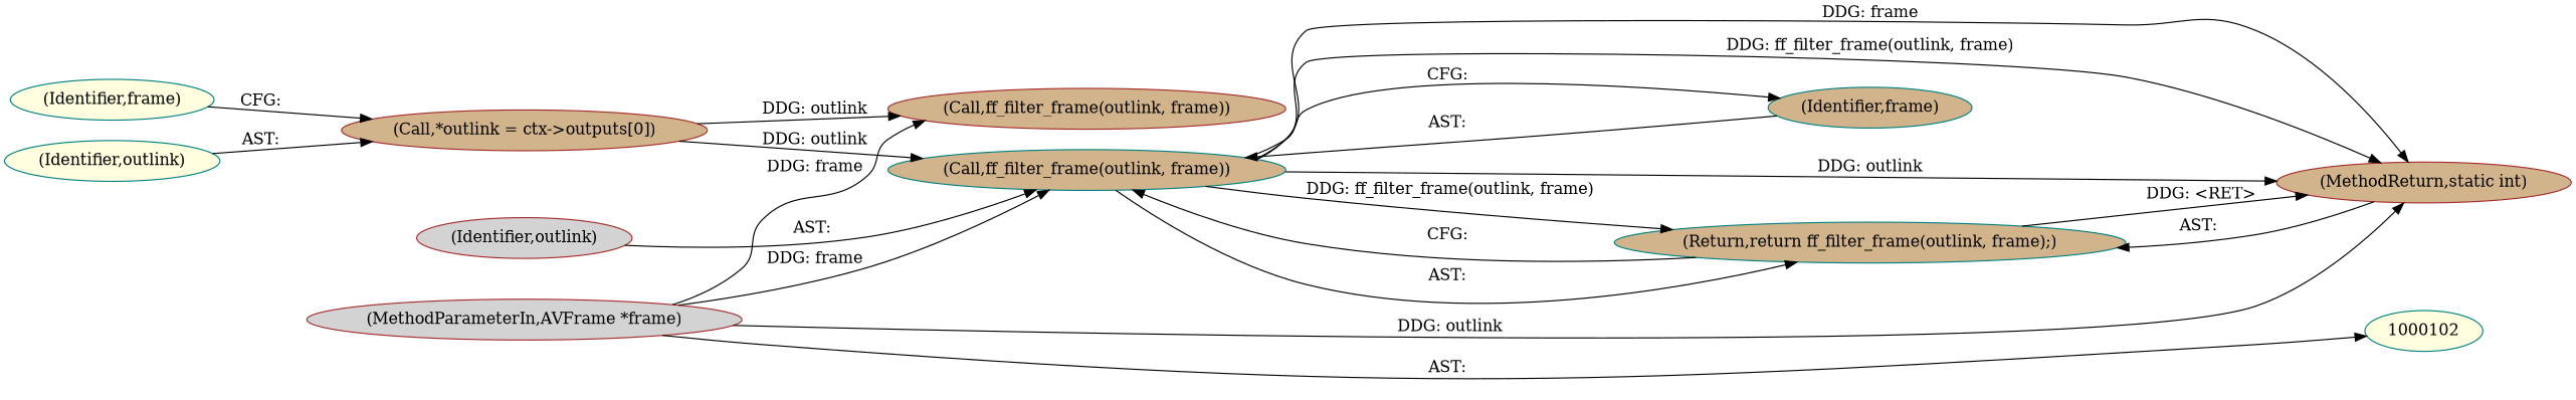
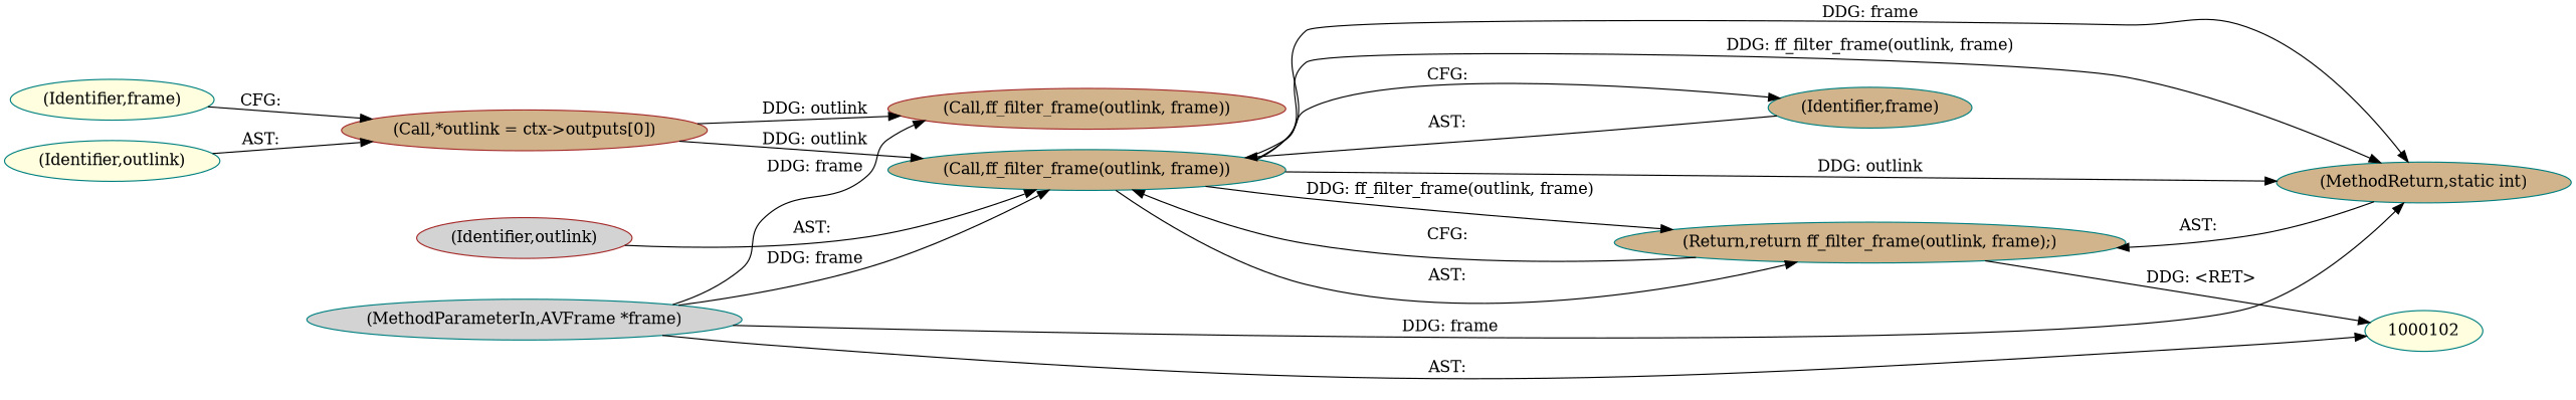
  digraph {
    rankdir=LR
    node [color=teal fillcolor=tan style=filled]
    n1 [label="(Call,ff_filter_frame(outlink, frame))"]
    n2 [label="(Return,return ff_filter_frame(outlink, frame);)"]
    n3 [label="(Identifier,frame)"]
-   n4 [color=brown label="(MethodReturn,static int)"]
+   n4 [label="(MethodReturn,static int)"]
    n5 [color=brown label="(Call,*outlink = ctx->outputs[0])"]
    n6 [color=brown label="(Call,ff_filter_frame(outlink, frame))"]
-   n7 [color=brown fillcolor=lightgrey label="(MethodParameterIn,AVFrame *frame)"]
+   n7 [fillcolor=lightgrey label="(MethodParameterIn,AVFrame *frame)"]
    1000102 [fillcolor=lightyellow]
    n9 [fillcolor=lightyellow label="(Identifier,frame)"]
    n10 [fillcolor=lightyellow label="(Identifier,outlink)"]
    n11 [color=brown fillcolor=lightgrey label="(Identifier,outlink)"]
    n1 -> n2 [label="AST: "]
    n1 -> n2 [label="DDG: ff_filter_frame(outlink, frame)"]
    n1 -> n3 [label="CFG: "]
    n1 -> n4 [label="DDG: frame"]
    n1 -> n4 [label="DDG: ff_filter_frame(outlink, frame)"]
    n1 -> n4 [label="DDG: outlink"]
    n2 -> n1 [label="CFG: "]
-   n2 -> n4 [label="DDG: <RET>"]
+   n2 -> 1000102 [label="DDG: <RET>"]
    n3 -> n1 [label="AST: "]
    n4 -> n2 [label="AST: "]
    n5 -> n1 [label="DDG: outlink"]
    n5 -> n6 [label="DDG: outlink"]
    n7 -> n1 [label="DDG: frame"]
-   n7 -> n4 [label="DDG: outlink"]
+   n7 -> n4 [label="DDG: frame"]
    n7 -> n6 [label="DDG: frame"]
    n7 -> 1000102 [label="AST: "]
    n9 -> n5 [label="CFG: "]
    n10 -> n5 [label="AST: "]
    n11 -> n1 [label="AST: "]
  }
